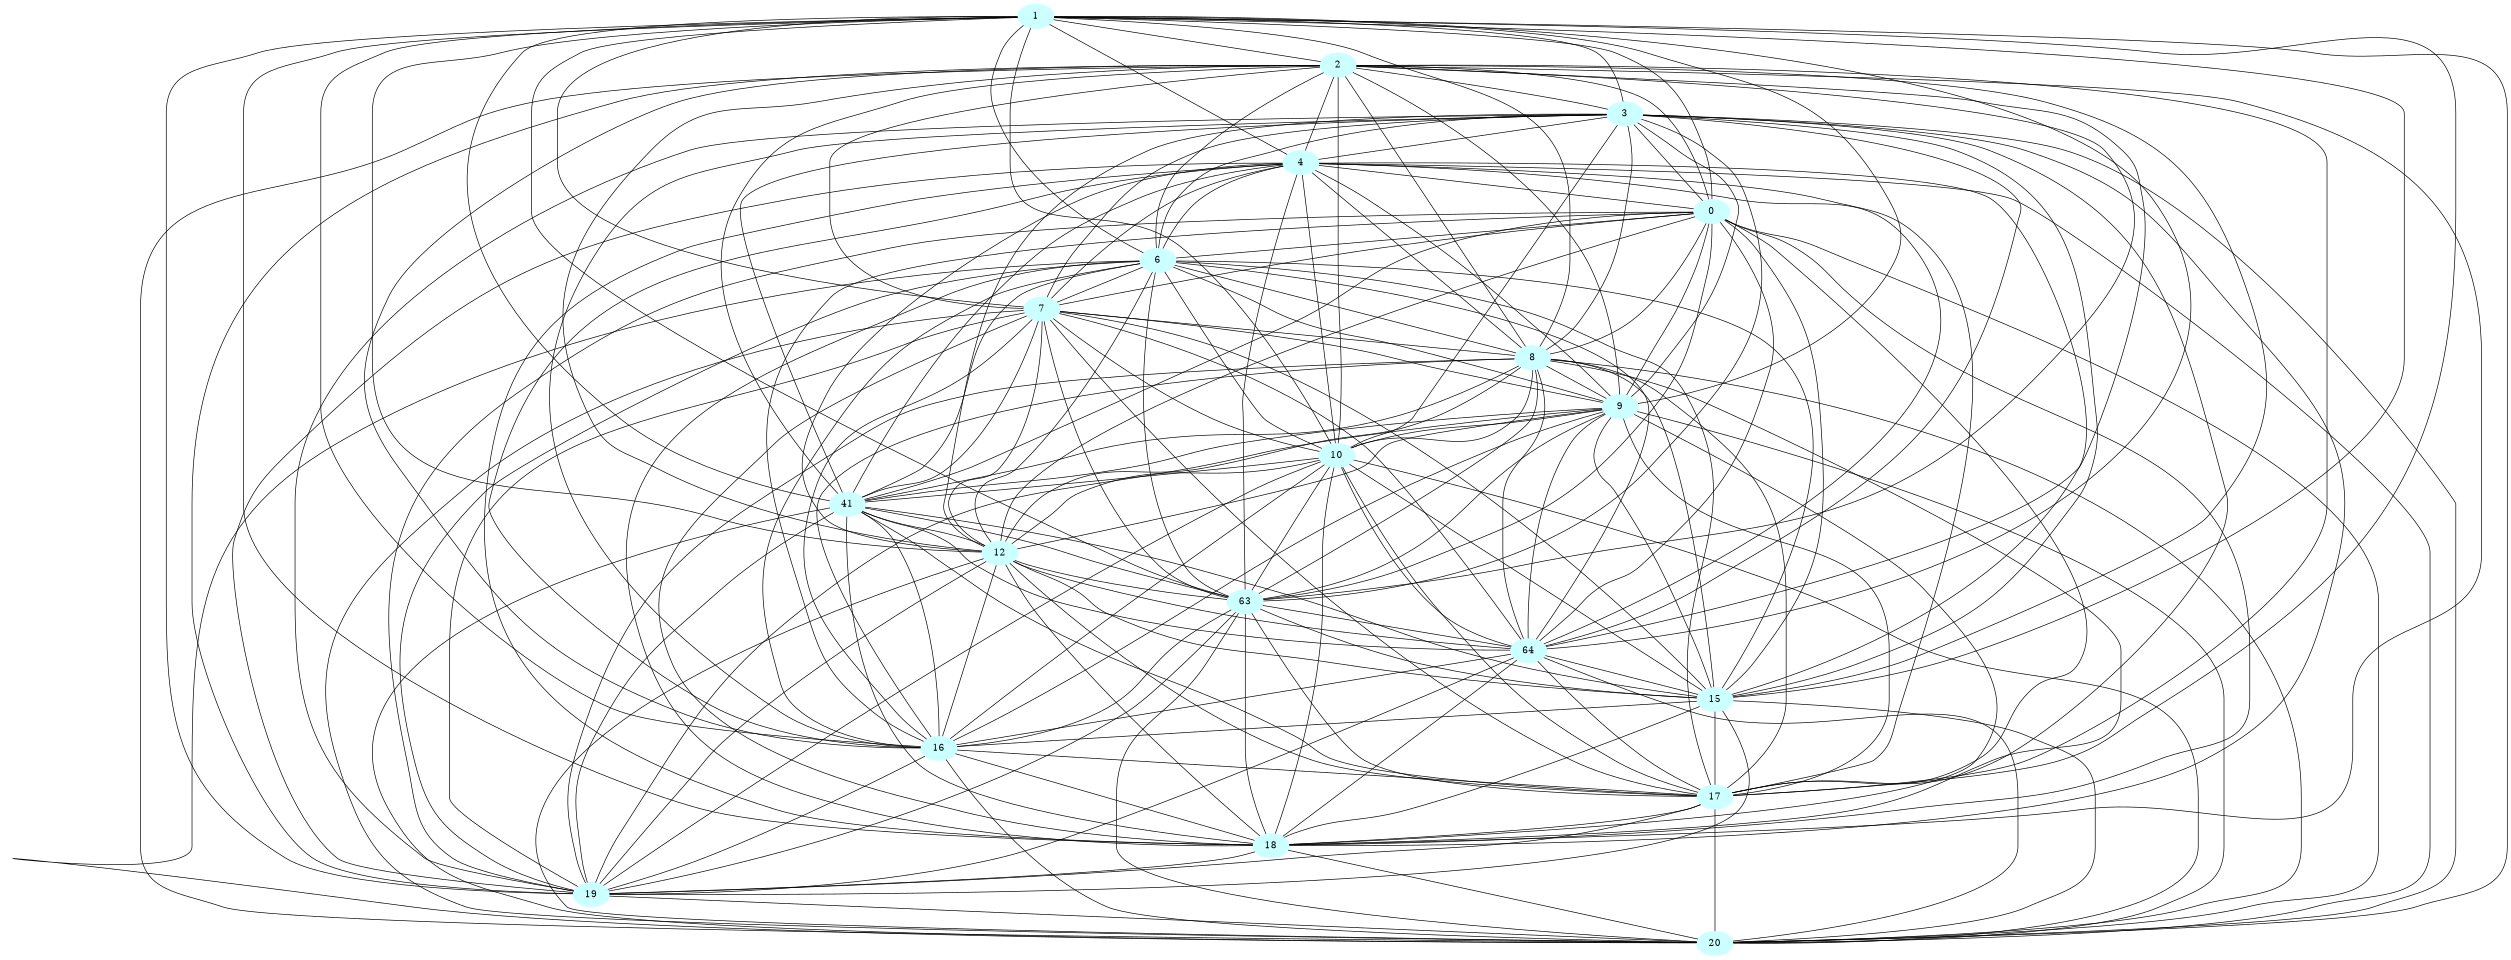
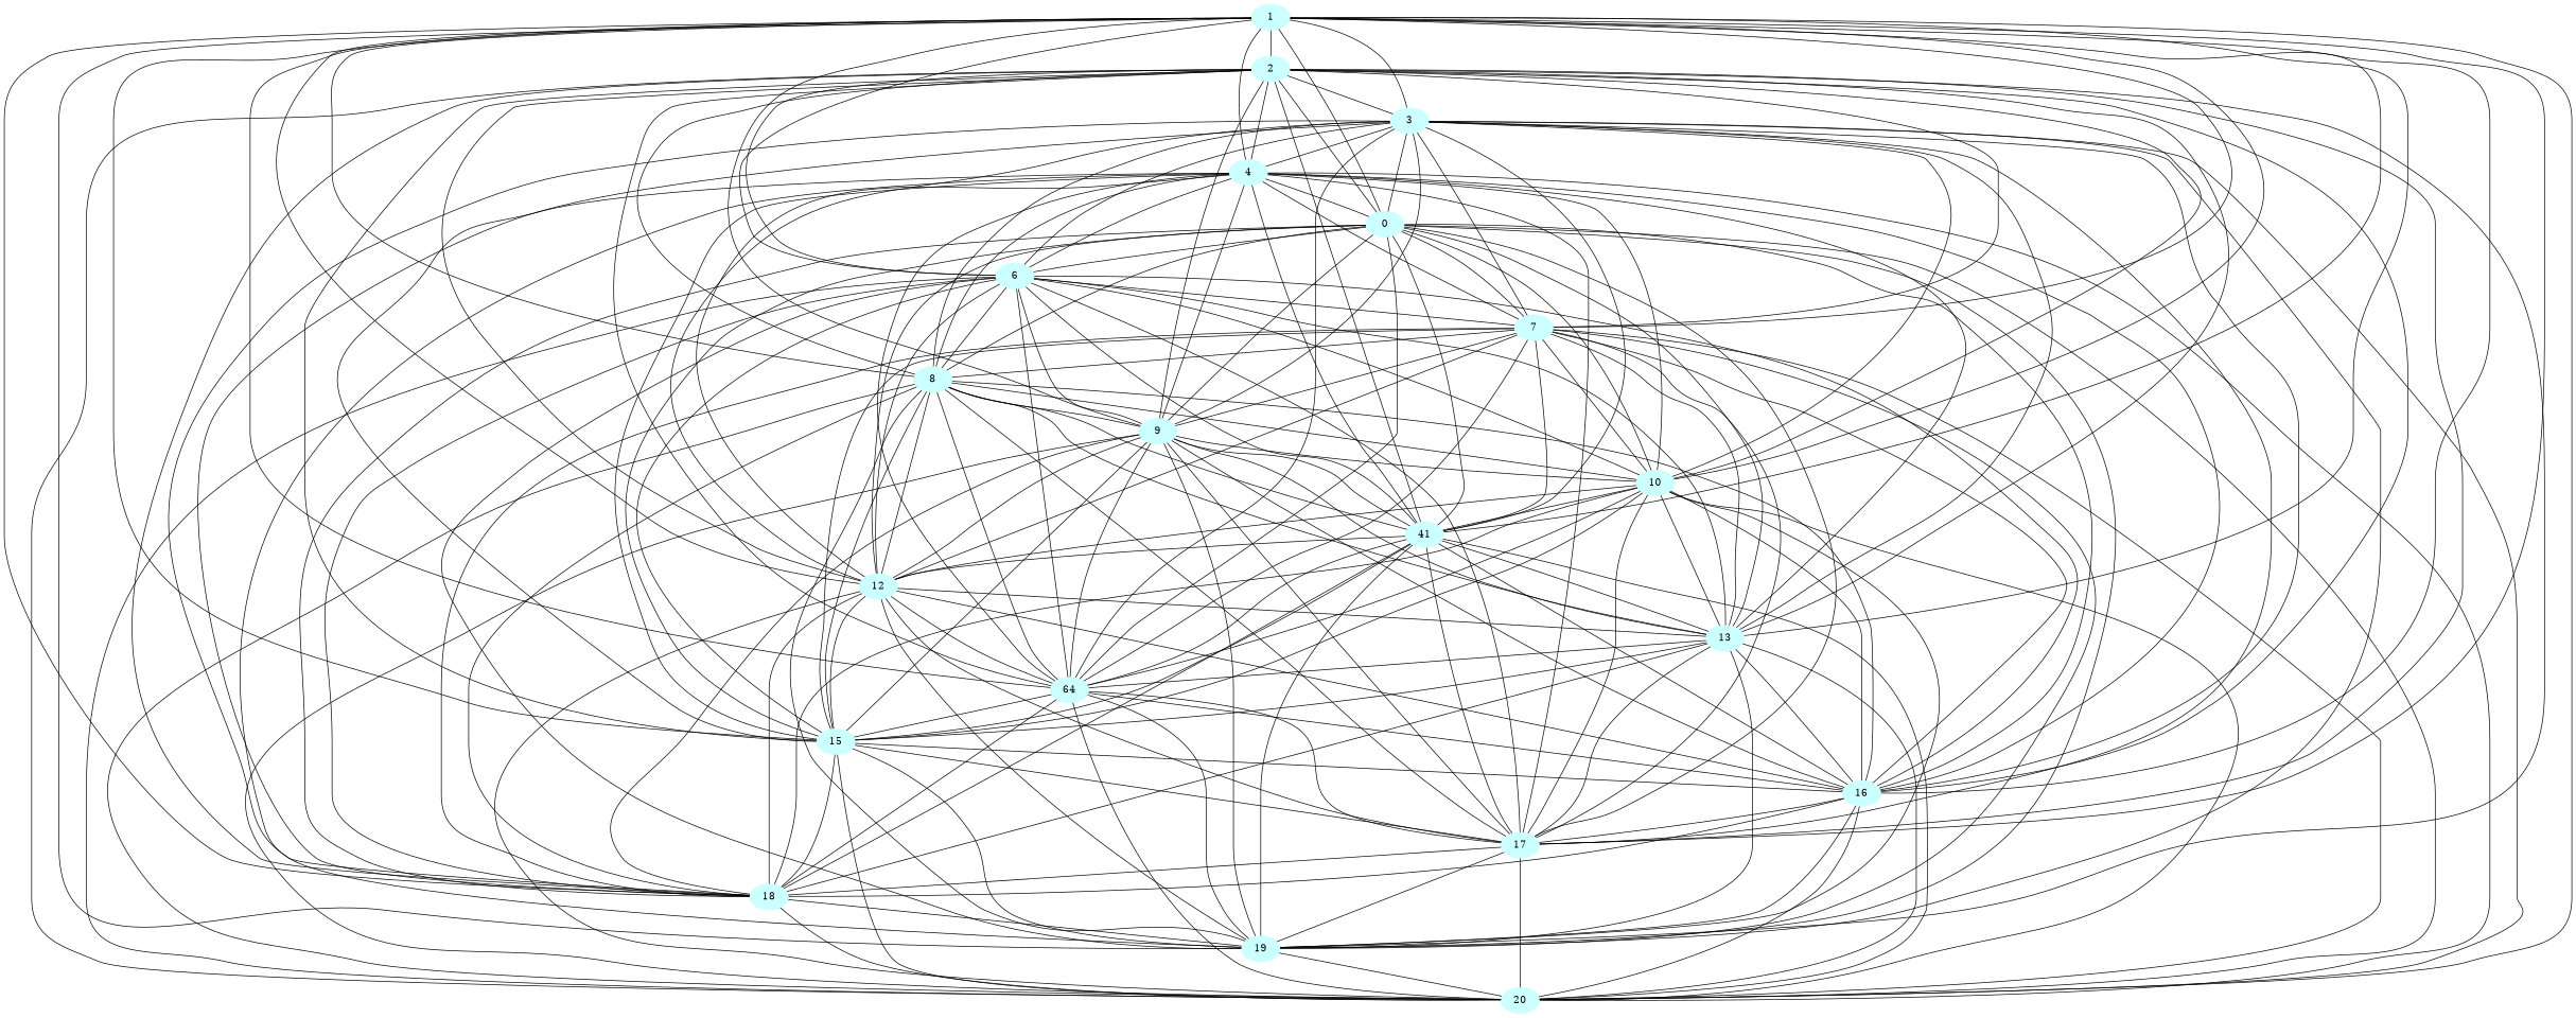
  graph {
    node [color="#CCFFFF" style=filled]
    1
    2
    3
    4
    n5 [label=0]
    6
    7
    8
    9
    10
    n11 [label=41]
    12
-   13 [label=63]
+   13
    n14 [label=64]
    15
    16
    17
    18
    19
    20
    1 -- 2
    1 -- 3
    1 -- 4
    1 -- n5
    1 -- 6
    1 -- 7
    1 -- 8
    1 -- 9
    1 -- 10
    1 -- n11
    1 -- 12
    1 -- 13
    1 -- n14
    1 -- 15
    1 -- 16
    1 -- 17
    1 -- 18
    1 -- 19
    1 -- 20
    2 -- 3
    2 -- 4
    2 -- n5
    2 -- 6
    2 -- 7
    2 -- 8
    2 -- 9
    2 -- 10
    2 -- n11
    2 -- 12
    2 -- 13
    2 -- n14
    2 -- 15
    2 -- 16
    2 -- 17
    2 -- 18
    2 -- 19
    2 -- 20
    3 -- 4
    3 -- n5
    3 -- 6
    3 -- 7
    3 -- 8
    3 -- 9
    3 -- 10
    3 -- n11
    3 -- 12
    3 -- 13
    3 -- n14
    3 -- 15
    3 -- 16
    3 -- 17
    3 -- 18
    3 -- 19
    3 -- 20
    4 -- n5
    4 -- 6
    4 -- 7
    4 -- 8
    4 -- 9
    4 -- 10
    4 -- n11
    4 -- 12
    4 -- 13
    4 -- n14
    4 -- 15
    4 -- 16
    4 -- 17
    4 -- 18
    4 -- 19
    4 -- 20
    n5 -- 6
    n5 -- 7
    n5 -- 8
    n5 -- 9
+   n5 -- 10
    n5 -- n11
    n5 -- 12
    n5 -- 13
    n5 -- n14
    n5 -- 15
    n5 -- 16
    n5 -- 17
    n5 -- 18
    n5 -- 19
    n5 -- 20
    6 -- 7
    6 -- 8
    6 -- 9
    6 -- 10
    6 -- n11
    6 -- 12
    6 -- 13
    6 -- n14
    6 -- 15
    6 -- 16
    6 -- 17
    6 -- 18
    6 -- 19
    6 -- 20
    7 -- 8
    7 -- 9
    7 -- 10
    7 -- n11
    7 -- 12
    7 -- 13
    7 -- n14
    7 -- 15
    7 -- 16
    7 -- 17
    7 -- 18
    7 -- 19
    7 -- 20
    8 -- 9
    8 -- 10
    8 -- n11
    8 -- 12
    8 -- 13
    8 -- n14
    8 -- 15
    8 -- 16
    8 -- 17
    8 -- 18
    8 -- 19
    8 -- 20
    9 -- 10
    9 -- n11
    9 -- 12
    9 -- 13
    9 -- n14
    9 -- 15
    9 -- 16
    9 -- 17
    9 -- 18
    9 -- 19
    9 -- 20
    10 -- n11
    10 -- 12
    10 -- 13
    10 -- n14
    10 -- 15
    10 -- 16
    10 -- 17
    10 -- 18
    10 -- 19
    10 -- 20
    n11 -- 12
    n11 -- 13
    n11 -- n14
    n11 -- 15
    n11 -- 16
    n11 -- 17
    n11 -- 18
    n11 -- 19
    n11 -- 20
    12 -- 13
    12 -- n14
    12 -- 15
    12 -- 16
    12 -- 17
    12 -- 18
    12 -- 19
    12 -- 20
    13 -- n14
    13 -- 15
    13 -- 16
    13 -- 17
    13 -- 18
    13 -- 19
    13 -- 20
    n14 -- 15
    n14 -- 16
    n14 -- 17
    n14 -- 18
    n14 -- 19
    n14 -- 20
    15 -- 16
    15 -- 17
    15 -- 18
    15 -- 19
    15 -- 20
    16 -- 17
    16 -- 18
    16 -- 19
    16 -- 20
    17 -- 18
    17 -- 19
    17 -- 20
    18 -- 19
    18 -- 20
    19 -- 20
  }
